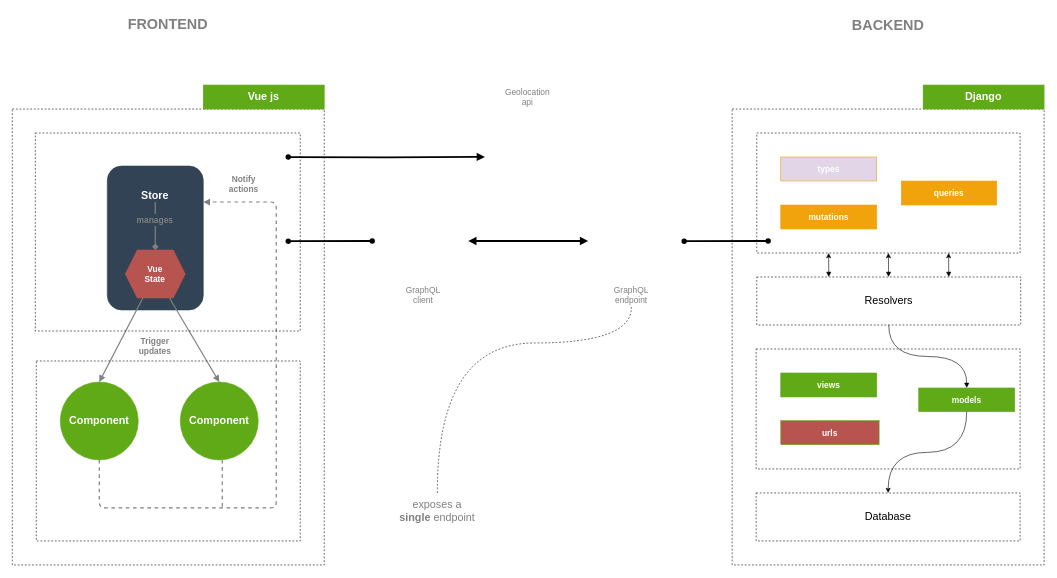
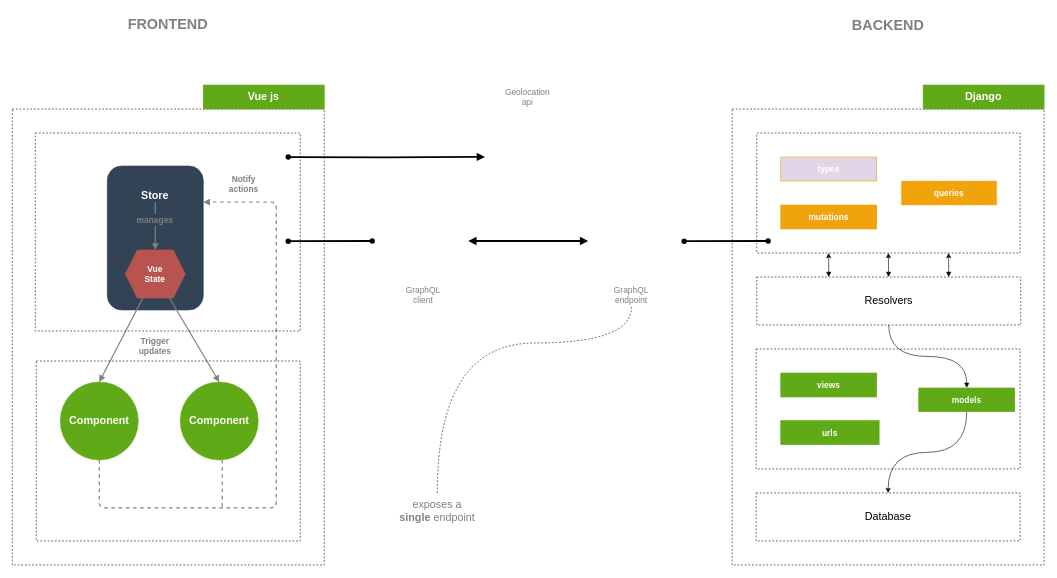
  <mxCell id="0" />
  <mxCell id="1" parent="0" />
  <mxCell id="2" value="BACKEND" style="text;html=1;strokeColor=none;align=center;verticalAlign=middle;whiteSpace=wrap;rounded=0;dashed=1;fontStyle=1;fontSize=24;fontColor=#808080;" parent="1" vertex="1"><mxGeometry x="1400" y="21" width="160" height="39.12" as="geometry" /></mxCell>
  <mxCell id="3" value="" style="group" parent="1" vertex="1" connectable="0"><mxGeometry x="660" y="351" width="120" height="160" as="geometry" /></mxCell>
  <mxCell id="4" value="" style="shape=image;imageAspect=0;aspect=fixed;verticalLabelPosition=bottom;verticalAlign=top;rounded=0;dashed=1;labelBackgroundColor=none;fillColor=none;gradientColor=none;fontSize=24;fontColor=#808080;image=https://assets.stickpng.com/images/5847fb26cef1014c0b5e48d4.png;" parent="3" vertex="1"><mxGeometry width="88.87" height="100" as="geometry" /></mxCell>
  <mxCell id="5" value="GraphQL&lt;br style=&quot;font-size: 14px;&quot;&gt;client" style="text;html=1;strokeColor=none;fillColor=none;align=center;verticalAlign=middle;whiteSpace=wrap;rounded=0;dashed=1;labelBackgroundColor=none;fontSize=14;fontColor=#808080;fontStyle=0" parent="3" vertex="1"><mxGeometry y="120" width="90" height="40" as="geometry" /></mxCell>
  <mxCell id="6" style="edgeStyle=orthogonalEdgeStyle;rounded=0;orthogonalLoop=1;jettySize=auto;html=1;fontSize=18;fontColor=#808080;startArrow=block;startFill=1;endArrow=block;endFill=1;strokeWidth=3;" parent="1" edge="1"><mxGeometry relative="1" as="geometry"><mxPoint x="780" y="401" as="sourcePoint" /><mxPoint x="980" y="401" as="targetPoint" /></mxGeometry></mxCell>
  <mxCell id="7" style="edgeStyle=orthogonalEdgeStyle;rounded=0;orthogonalLoop=1;jettySize=auto;html=1;startArrow=none;startFill=0;endArrow=none;endFill=0;fontSize=14;fontColor=#808080;curved=1;dashed=1;entryX=0.5;entryY=1;entryDx=0;entryDy=0;" parent="1" source="8" target="11" edge="1"><mxGeometry relative="1" as="geometry"><mxPoint x="1043" y="491" as="targetPoint" /><Array as="points"><mxPoint x="729" y="571" /><mxPoint x="1053" y="571" /><mxPoint x="1053" y="511" /></Array></mxGeometry></mxCell>
  <mxCell id="8" value="exposes a&lt;br style=&quot;font-size: 18px;&quot;&gt;&lt;b style=&quot;font-size: 18px;&quot;&gt;single&lt;/b&gt; endpoint" style="text;html=1;strokeColor=none;fillColor=none;align=center;verticalAlign=middle;whiteSpace=wrap;rounded=0;dashed=1;labelBackgroundColor=none;fontSize=18;fontColor=#808080;" parent="1" vertex="1"><mxGeometry x="658" y="821" width="141" height="60" as="geometry" /></mxCell>
  <mxCell id="9" value="" style="group" parent="1" vertex="1" connectable="0"><mxGeometry x="1002" y="351" width="100" height="160" as="geometry" /></mxCell>
  <mxCell id="10" value="" style="shape=image;imageAspect=0;aspect=fixed;verticalLabelPosition=bottom;verticalAlign=top;rounded=0;dashed=1;labelBackgroundColor=none;fillColor=none;gradientColor=none;fontSize=24;fontColor=#808080;image=https://assets.stickpng.com/images/5847fb26cef1014c0b5e48d4.png;" parent="9" vertex="1"><mxGeometry x="5.56" width="88.87" height="100" as="geometry" /></mxCell>
  <mxCell id="11" value="GraphQL endpoint" style="text;html=1;strokeColor=none;fillColor=none;align=center;verticalAlign=middle;whiteSpace=wrap;rounded=0;dashed=1;labelBackgroundColor=none;fontSize=14;fontColor=#808080;" parent="9" vertex="1"><mxGeometry y="120" width="100" height="40" as="geometry" /></mxCell>
  <mxCell id="12" value="FRONTEND" style="text;html=1;strokeColor=none;align=center;verticalAlign=middle;whiteSpace=wrap;rounded=0;dashed=1;fontStyle=1;fontSize=24;fontColor=#808080;" parent="1" vertex="1"><mxGeometry x="199.41" y="20.12" width="161.18" height="40" as="geometry" /></mxCell>
  <mxCell id="13" value="" style="endArrow=oval;html=1;strokeWidth=3;fontSize=14;fontColor=#000000;rounded=0;endFill=1;startArrow=oval;startFill=1;" parent="1" edge="1"><mxGeometry width="50" height="50" relative="1" as="geometry"><mxPoint x="1140" y="401.31" as="sourcePoint" /><mxPoint x="1280" y="401" as="targetPoint" /></mxGeometry></mxCell>
  <mxCell id="14" value="" style="endArrow=oval;html=1;strokeWidth=3;fontSize=14;fontColor=#000000;rounded=0;endFill=1;startArrow=oval;startFill=1;" parent="1" edge="1"><mxGeometry width="50" height="50" relative="1" as="geometry"><mxPoint x="480" y="401.31" as="sourcePoint" /><mxPoint x="620" y="401" as="targetPoint" /></mxGeometry></mxCell>
  <mxCell id="15" value="" style="group" parent="1" vertex="1" connectable="0"><mxGeometry x="1220" y="181" width="520" height="760" as="geometry" /></mxCell>
  <mxCell id="16" value="" style="whiteSpace=wrap;html=1;strokeColor=#000000;fontSize=14;fontColor=#808080;fillColor=none;dashed=1;" parent="15" vertex="1"><mxGeometry width="520" height="760" as="geometry" /></mxCell>
  <mxCell id="17" value="" style="group" parent="15" vertex="1" connectable="0"><mxGeometry x="41" y="40" width="439" height="200" as="geometry" /></mxCell>
  <mxCell id="18" value="" style="whiteSpace=wrap;html=1;fillColor=none;dashed=1;" parent="17" vertex="1"><mxGeometry width="439" height="200" as="geometry" /></mxCell>
  <mxCell id="19" value="types" style="whiteSpace=wrap;html=1;rounded=0;labelBackgroundColor=none;fontSize=14;fontStyle=1;fontColor=#ffffff;fillColor=#e1d5e7;strokeColor=#F0A30A;" parent="17" vertex="1"><mxGeometry x="40" y="40" width="160" height="40" as="geometry" /></mxCell>
- <mxCell id="20" value="queries" style="whiteSpace=wrap;html=1;rounded=0;labelBackgroundColor=none;fontSize=14;fontStyle=1;fontColor=#ffffff;fillColor=#F0A30A;strokeColor=#F0A30A;" parent="17" vertex="1"><mxGeometry x="241" y="80" width="159" height="40" as="geometry" /></mxCell>
+ <mxCell id="20" value="queries" style="whiteSpace=wrap;html=1;rounded=0;labelBackgroundColor=none;fontSize=14;fontStyle=1;fontColor=#ffffff;fillColor=#F0A30A;strokeColor=#F0A30A;dashed=1;" parent="17" vertex="1"><mxGeometry x="241" y="80" width="159" height="40" as="geometry" /></mxCell>
  <mxCell id="21" value="mutations" style="whiteSpace=wrap;html=1;rounded=0;labelBackgroundColor=none;fontSize=14;fontStyle=1;fontColor=#ffffff;fillColor=#F0A30A;strokeColor=#F0A30A;" parent="17" vertex="1"><mxGeometry x="40" y="120" width="160" height="40" as="geometry" /></mxCell>
  <mxCell id="22" style="rounded=0;orthogonalLoop=1;jettySize=auto;html=1;entryX=0.5;entryY=1;entryDx=0;entryDy=0;startArrow=block;startFill=1;strokeWidth=1;fontSize=18;" parent="15" source="23" target="18" edge="1"><mxGeometry relative="1" as="geometry" /></mxCell>
  <mxCell id="23" value="Resolvers" style="whiteSpace=wrap;html=1;dashed=1;strokeColor=#000000;fillColor=none;fontSize=18;" parent="15" vertex="1"><mxGeometry x="41" y="280" width="440" height="80" as="geometry" /></mxCell>
  <mxCell id="24" style="edgeStyle=orthogonalEdgeStyle;rounded=0;orthogonalLoop=1;jettySize=auto;html=1;entryX=0.5;entryY=1;entryDx=0;entryDy=0;startArrow=block;startFill=1;strokeWidth=1;fontSize=18;curved=1;endArrow=none;endFill=0;" parent="15" source="32" target="23" edge="1"><mxGeometry relative="1" as="geometry" /></mxCell>
  <mxCell id="25" value="Database" style="whiteSpace=wrap;html=1;dashed=1;strokeColor=#000000;fillColor=none;fontSize=18;" parent="15" vertex="1"><mxGeometry x="40" y="640" width="440" height="80" as="geometry" /></mxCell>
  <mxCell id="26" style="rounded=0;orthogonalLoop=1;jettySize=auto;html=1;entryX=0.5;entryY=1;entryDx=0;entryDy=0;startArrow=block;startFill=1;strokeWidth=1;fontSize=18;" parent="15" edge="1"><mxGeometry relative="1" as="geometry"><mxPoint x="361.05" y="280" as="sourcePoint" /><mxPoint x="360.8" y="240" as="targetPoint" /></mxGeometry></mxCell>
  <mxCell id="27" style="rounded=0;orthogonalLoop=1;jettySize=auto;html=1;entryX=0.5;entryY=1;entryDx=0;entryDy=0;startArrow=block;startFill=1;strokeWidth=1;fontSize=18;" parent="15" edge="1"><mxGeometry relative="1" as="geometry"><mxPoint x="161.05" y="280" as="sourcePoint" /><mxPoint x="160.8" y="240" as="targetPoint" /></mxGeometry></mxCell>
  <mxCell id="28" value="" style="group" parent="15" vertex="1" connectable="0"><mxGeometry x="40" y="400" width="440" height="200" as="geometry" /></mxCell>
  <mxCell id="29" value="" style="whiteSpace=wrap;html=1;dashed=1;strokeColor=#000000;fillColor=none;fontSize=18;" parent="28" vertex="1"><mxGeometry width="440" height="200" as="geometry" /></mxCell>
  <mxCell id="30" value="views" style="whiteSpace=wrap;html=1;rounded=0;labelBackgroundColor=none;fontSize=14;fontStyle=1;fontColor=#ffffff;fillColor=#60A917;strokeColor=#60A917;" parent="28" vertex="1"><mxGeometry x="41" y="40" width="160" height="40" as="geometry" /></mxCell>
- <mxCell id="31" value="urls" style="whiteSpace=wrap;html=1;rounded=0;labelBackgroundColor=none;fontSize=14;fontStyle=1;fontColor=#ffffff;fillColor=#b85450;strokeColor=#60A917;" parent="28" vertex="1"><mxGeometry x="41" y="119.5" width="164" height="40" as="geometry" /></mxCell>
+ <mxCell id="31" value="urls" style="whiteSpace=wrap;html=1;rounded=0;labelBackgroundColor=none;fontSize=14;fontStyle=1;fontColor=#ffffff;fillColor=#60A917;strokeColor=#60A917;" parent="28" vertex="1"><mxGeometry x="41" y="119.5" width="164" height="40" as="geometry" /></mxCell>
  <mxCell id="32" value="models" style="whiteSpace=wrap;html=1;rounded=0;labelBackgroundColor=none;fontSize=14;fontStyle=1;fontColor=#ffffff;fillColor=#60A917;strokeColor=#60A917;" parent="28" vertex="1"><mxGeometry x="271" y="65" width="160" height="39.5" as="geometry" /></mxCell>
  <mxCell id="33" style="edgeStyle=orthogonalEdgeStyle;curved=1;rounded=0;orthogonalLoop=1;jettySize=auto;html=1;entryX=0.5;entryY=0;entryDx=0;entryDy=0;startArrow=none;startFill=0;strokeWidth=1;fontSize=18;" parent="15" source="32" target="25" edge="1"><mxGeometry relative="1" as="geometry" /></mxCell>
  <mxCell id="34" value="" style="group" parent="1" vertex="1" connectable="0"><mxGeometry x="20" y="181" width="520" height="760" as="geometry" /></mxCell>
  <mxCell id="35" value="" style="whiteSpace=wrap;html=1;strokeColor=#000000;fontSize=14;fontColor=#808080;fillColor=none;dashed=1;" parent="34" vertex="1"><mxGeometry width="520" height="760" as="geometry" /></mxCell>
  <mxCell id="36" value="Component" style="ellipse;whiteSpace=wrap;html=1;aspect=fixed;fillColor=#60a917;fontSize=18;fontColor=#ffffff;fontStyle=1;strokeColor=#60A917;" parent="34" vertex="1"><mxGeometry x="80" y="455" width="130" height="130" as="geometry" /></mxCell>
  <mxCell id="37" style="edgeStyle=orthogonalEdgeStyle;rounded=1;orthogonalLoop=1;jettySize=auto;html=1;startArrow=none;startFill=0;endArrow=none;endFill=0;strokeWidth=2;fontSize=14;fontColor=#808080;dashed=1;strokeColor=#808080;" parent="34" source="38" edge="1"><mxGeometry y="15" as="geometry"><mxPoint x="350" y="665" as="targetPoint" /><Array as="points"><mxPoint x="350" y="665" /></Array></mxGeometry></mxCell>
  <mxCell id="38" value="Component" style="ellipse;whiteSpace=wrap;html=1;aspect=fixed;fontSize=18;fontColor=#ffffff;fontStyle=1;fillColor=#60A917;strokeColor=#60A917;" parent="34" vertex="1"><mxGeometry x="280" y="455" width="130" height="130" as="geometry" /></mxCell>
  <mxCell id="39" value="" style="rounded=1;whiteSpace=wrap;html=1;fontSize=14;fontColor=#ffffff;strokeColor=#314354;fillColor=#314354;" parent="34" vertex="1"><mxGeometry x="158.36" y="95" width="160" height="240" as="geometry" /></mxCell>
  <mxCell id="40" style="edgeStyle=orthogonalEdgeStyle;rounded=1;orthogonalLoop=1;jettySize=auto;html=1;entryX=1;entryY=0.25;entryDx=0;entryDy=0;startArrow=none;startFill=0;endArrow=block;endFill=1;strokeWidth=2;fontSize=18;fontColor=#808080;dashed=1;exitX=0.5;exitY=1;exitDx=0;exitDy=0;strokeColor=#808080;" parent="34" source="36" target="39" edge="1"><mxGeometry y="15" as="geometry"><Array as="points"><mxPoint x="145" y="665" /><mxPoint x="440" y="665" /><mxPoint x="440" y="155" /></Array></mxGeometry></mxCell>
  <mxCell id="41" style="rounded=0;orthogonalLoop=1;jettySize=auto;html=1;entryX=0.5;entryY=0;entryDx=0;entryDy=0;startArrow=none;startFill=0;endArrow=block;endFill=1;strokeWidth=2;fontSize=14;fontColor=#808080;strokeColor=#808080;" parent="34" source="43" target="36" edge="1"><mxGeometry y="15" as="geometry" /></mxCell>
  <mxCell id="42" style="rounded=0;orthogonalLoop=1;jettySize=auto;html=1;entryX=0.5;entryY=0;entryDx=0;entryDy=0;startArrow=none;startFill=0;endArrow=block;endFill=1;strokeWidth=2;fontSize=14;fontColor=#808080;strokeColor=#808080;" parent="34" source="43" target="38" edge="1"><mxGeometry y="15" as="geometry" /></mxCell>
  <mxCell id="43" value="Vue&lt;br style=&quot;font-size: 14px;&quot;&gt;State" style="shape=hexagon;perimeter=hexagonPerimeter2;whiteSpace=wrap;html=1;fixedSize=1;fontSize=14;fontStyle=1;strokeColor=#B85450;fillColor=#B85450;fontColor=#FFFF;" parent="34" vertex="1"><mxGeometry x="188.36" y="235" width="100" height="80" as="geometry" /></mxCell>
  <mxCell id="44" value="Store" style="text;html=1;strokeColor=none;fillColor=none;align=center;verticalAlign=middle;whiteSpace=wrap;rounded=0;dashed=1;fontSize=18;fontStyle=1;fontColor=#FFFFFF;" parent="34" vertex="1"><mxGeometry x="218.36" y="135" width="40" height="20" as="geometry" /></mxCell>
- <mxCell id="45" style="edgeStyle=none;rounded=0;orthogonalLoop=1;jettySize=auto;html=1;entryX=0.5;entryY=0;entryDx=0;entryDy=0;startArrow=none;startFill=0;endArrow=diamond;endFill=1;strokeWidth=2;fontSize=14;fontColor=#808080;strokeColor=#808080;" parent="34" source="46" target="43" edge="1"><mxGeometry x="3.36" y="15" as="geometry" /></mxCell>
+ <mxCell id="45" style="edgeStyle=none;rounded=0;orthogonalLoop=1;jettySize=auto;html=1;entryX=0.5;entryY=0;entryDx=0;entryDy=0;startArrow=none;startFill=0;endArrow=block;endFill=1;strokeWidth=2;fontSize=14;fontColor=#808080;strokeColor=#808080;" parent="34" source="46" target="43" edge="1"><mxGeometry x="3.36" y="15" as="geometry" /></mxCell>
  <mxCell id="46" value="manages" style="text;html=1;strokeColor=none;fillColor=none;align=center;verticalAlign=middle;whiteSpace=wrap;rounded=0;dashed=1;fontSize=14;fontStyle=1;fontColor=#808080;" parent="34" vertex="1"><mxGeometry x="218.36" y="175" width="40" height="20" as="geometry" /></mxCell>
  <mxCell id="47" style="edgeStyle=none;rounded=0;orthogonalLoop=1;jettySize=auto;html=1;entryX=0.5;entryY=0;entryDx=0;entryDy=0;startArrow=none;startFill=0;endArrow=none;endFill=0;strokeColor=#808080;strokeWidth=2;fontSize=14;fontColor=#808080;" parent="34" source="44" target="46" edge="1"><mxGeometry y="15" as="geometry" /></mxCell>
  <mxCell id="48" value="Text" style="text;html=1;strokeColor=none;fillColor=none;align=center;verticalAlign=middle;whiteSpace=wrap;rounded=0;fontSize=14;fontColor=#FFFF;" parent="34" vertex="1"><mxGeometry x="215" y="395" width="40" height="20" as="geometry" /></mxCell>
  <mxCell id="49" value="Trigger&lt;br&gt;updates" style="text;html=1;strokeColor=none;fillColor=none;align=center;verticalAlign=middle;whiteSpace=wrap;rounded=0;fontSize=14;fontStyle=1;fontColor=#808080;" parent="34" vertex="1"><mxGeometry x="203.36" y="375" width="70" height="40" as="geometry" /></mxCell>
  <mxCell id="50" value="Notify&lt;br style=&quot;font-size: 14px&quot;&gt;actions" style="text;html=1;strokeColor=none;fillColor=none;align=center;verticalAlign=middle;whiteSpace=wrap;rounded=0;fontSize=14;fontColor=#808080;fontStyle=1" parent="34" vertex="1"><mxGeometry x="340.59" y="105" width="90" height="40" as="geometry" /></mxCell>
  <mxCell id="51" value="" style="whiteSpace=wrap;html=1;fillColor=none;dashed=1;" vertex="1" parent="34"><mxGeometry x="38.36" y="40" width="441.64" height="330" as="geometry" /></mxCell>
  <mxCell id="52" value="" style="whiteSpace=wrap;html=1;dashed=1;strokeColor=#000000;fillColor=none;" vertex="1" parent="34"><mxGeometry x="40" y="420" width="440" height="300" as="geometry" /></mxCell>
  <mxCell id="53" value="" style="shape=image;verticalLabelPosition=bottom;labelBackgroundColor=#ffffff;verticalAlign=top;aspect=fixed;imageAspect=0;image=https://miro.medium.com/max/1000/1*lAR9Uh_gJ7dp23e0vhy5Hg.png;" vertex="1" parent="1"><mxGeometry x="808" y="189.5" width="142.5" height="142.5" as="geometry" /></mxCell>
  <mxCell id="54" value="Geolocation api" style="text;html=1;strokeColor=none;fillColor=none;align=center;verticalAlign=middle;whiteSpace=wrap;rounded=0;dashed=1;labelBackgroundColor=none;fontSize=14;fontColor=#808080;fontStyle=0" vertex="1" parent="1"><mxGeometry x="834.25" y="141" width="90" height="40" as="geometry" /></mxCell>
  <mxCell id="55" style="edgeStyle=orthogonalEdgeStyle;rounded=0;orthogonalLoop=1;jettySize=auto;html=1;fontSize=18;fontColor=#808080;startArrow=oval;startFill=1;endArrow=block;endFill=1;strokeWidth=3;entryX=0;entryY=0.5;entryDx=0;entryDy=0;" edge="1" parent="1" target="53"><mxGeometry relative="1" as="geometry"><mxPoint x="480" y="261" as="sourcePoint" /><mxPoint x="680" y="261" as="targetPoint" /></mxGeometry></mxCell>
  <mxCell id="56" value="Vue js" style="whiteSpace=wrap;html=1;rounded=0;labelBackgroundColor=none;fontSize=18;fontStyle=1;fontColor=#ffffff;fillColor=#60A917;strokeColor=#60A917;" parent="1" vertex="1"><mxGeometry x="338.36" y="141" width="201.64" height="40" as="geometry" /></mxCell>
  <mxCell id="57" value="Django" style="whiteSpace=wrap;html=1;rounded=0;labelBackgroundColor=none;fontSize=18;fontStyle=1;fontColor=#ffffff;fillColor=#60A917;strokeColor=#60A917;" parent="1" vertex="1"><mxGeometry x="1538.36" y="141" width="201.64" height="40" as="geometry" /></mxCell>
